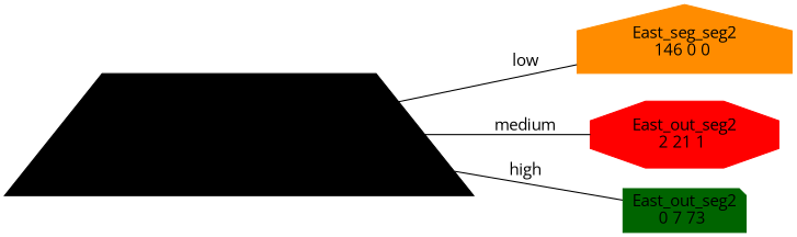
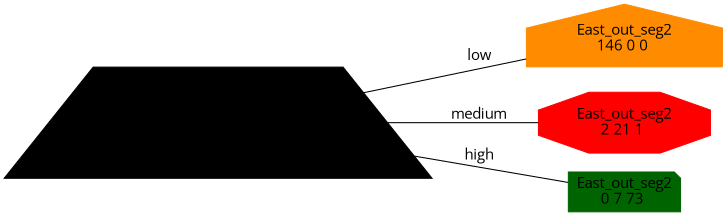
  digraph {
    rankdir=LR
    fontname="Open Sans"
    node [style=filled fontname="Open Sans"]
    edge [dir=none fontname="Open Sans"]
    n1 [color=black label="score=10.894583699436843\nN=250\nEast_out_seg2" shape=trapezium]
-   n2 [color=darkorange label="East_seg_seg2\n146 0 0 " shape=house]
+   n2 [color=darkorange label="East_out_seg2\n146 0 0 " shape=house]
    n3 [color=red label="East_out_seg2\n2 21 1 " shape=octagon]
    n4 [color=darkgreen label="East_out_seg2\n0 7 73 " shape=note]
    subgraph sub_1 {
      rank=same
      n1
    }
    subgraph sub_2 {
      rank=same
      n2
    }
    subgraph sub_3 {
      rank=same
      n3
    }
    subgraph sub_4 {
      rank=same
      n4
    }
    n1 -> n2 [label=low]
    n1 -> n3 [label=medium]
    n1 -> n4 [label=high]
  }
